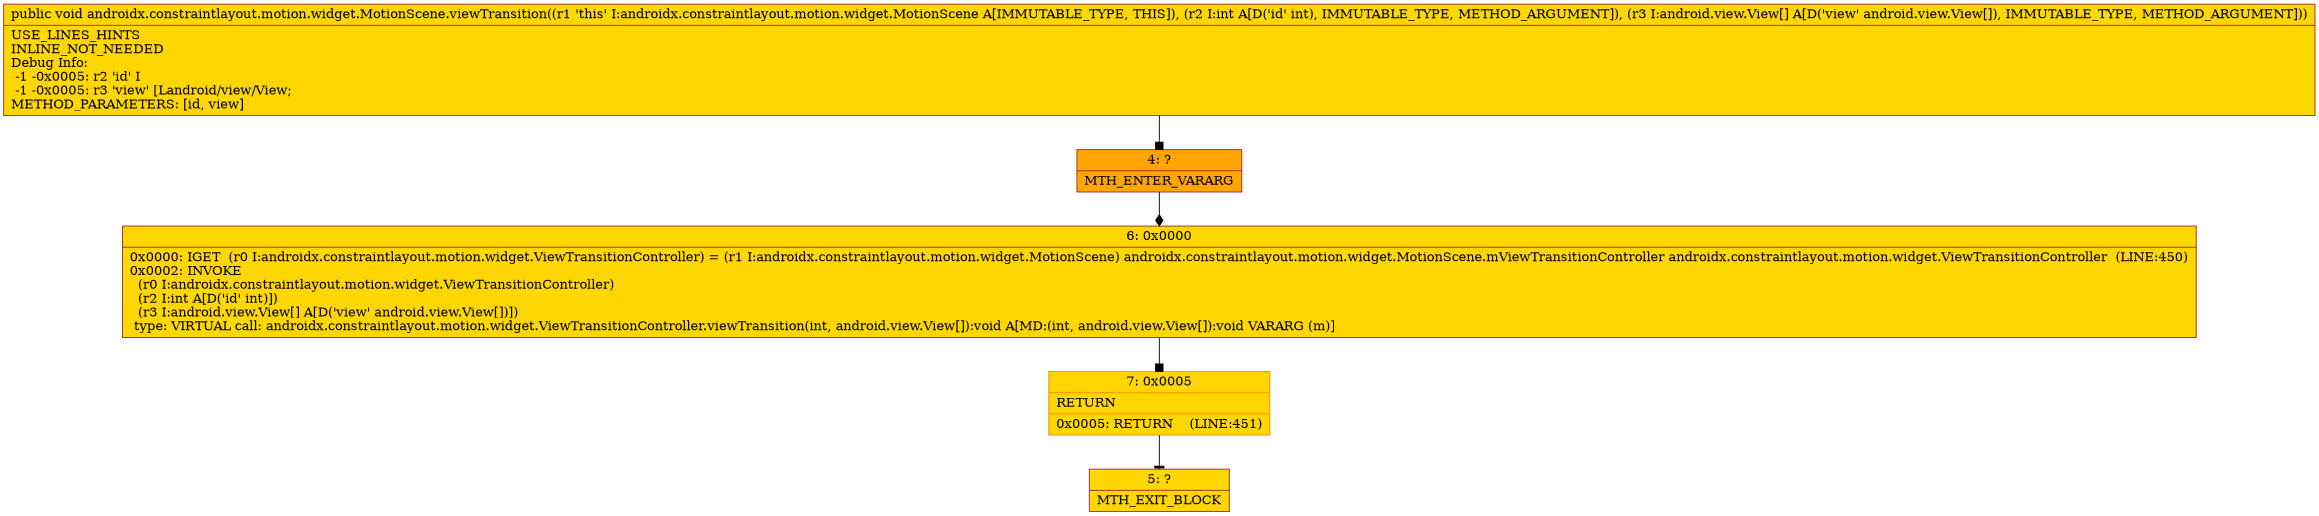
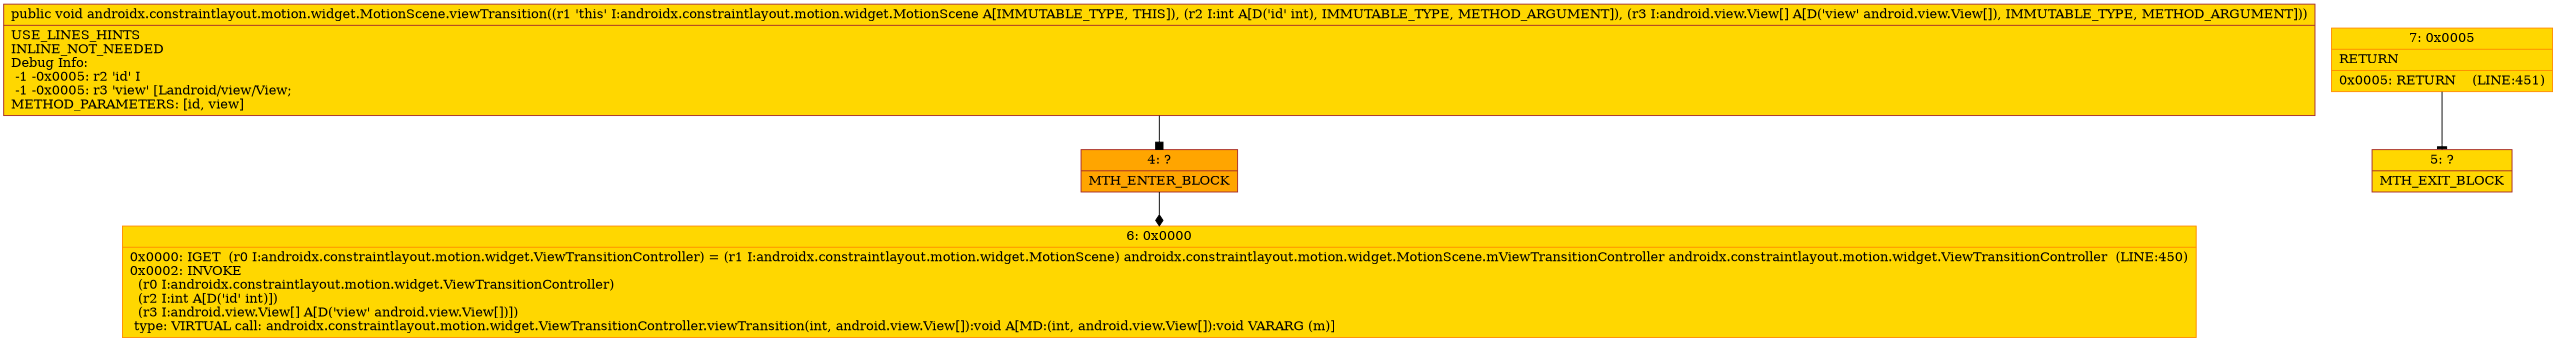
  digraph {
    node [color=brown fillcolor=gold shape=record style=filled]
    edge [arrowhead=box]
-   n1 [fillcolor=orange label="{4\:\ ?|MTH_ENTER_VARARG\l}"]
-   n2 [label="{6\:\ 0x0000|0x0000: IGET  (r0 I:androidx.constraintlayout.motion.widget.ViewTransitionController) = (r1 I:androidx.constraintlayout.motion.widget.MotionScene) androidx.constraintlayout.motion.widget.MotionScene.mViewTransitionController androidx.constraintlayout.motion.widget.ViewTransitionController  (LINE:450)\l0x0002: INVOKE  \l  (r0 I:androidx.constraintlayout.motion.widget.ViewTransitionController)\l  (r2 I:int A[D('id' int)])\l  (r3 I:android.view.View[] A[D('view' android.view.View[])])\l type: VIRTUAL call: androidx.constraintlayout.motion.widget.ViewTransitionController.viewTransition(int, android.view.View[]):void A[MD:(int, android.view.View[]):void VARARG (m)]\l}"]
+   n1 [fillcolor=orange label="{4\:\ ?|MTH_ENTER_BLOCK\l}"]
+   n2 [color=darkorange label="{6\:\ 0x0000|0x0000: IGET  (r0 I:androidx.constraintlayout.motion.widget.ViewTransitionController) = (r1 I:androidx.constraintlayout.motion.widget.MotionScene) androidx.constraintlayout.motion.widget.MotionScene.mViewTransitionController androidx.constraintlayout.motion.widget.ViewTransitionController  (LINE:450)\l0x0002: INVOKE  \l  (r0 I:androidx.constraintlayout.motion.widget.ViewTransitionController)\l  (r2 I:int A[D('id' int)])\l  (r3 I:android.view.View[] A[D('view' android.view.View[])])\l type: VIRTUAL call: androidx.constraintlayout.motion.widget.ViewTransitionController.viewTransition(int, android.view.View[]):void A[MD:(int, android.view.View[]):void VARARG (m)]\l}"]
    n3 [color=darkorange label="{7\:\ 0x0005|RETURN\l|0x0005: RETURN    (LINE:451)\l}"]
    n4 [label="{5\:\ ?|MTH_EXIT_BLOCK\l}"]
    n5 [label="{public void androidx.constraintlayout.motion.widget.MotionScene.viewTransition((r1 'this' I:androidx.constraintlayout.motion.widget.MotionScene A[IMMUTABLE_TYPE, THIS]), (r2 I:int A[D('id' int), IMMUTABLE_TYPE, METHOD_ARGUMENT]), (r3 I:android.view.View[] A[D('view' android.view.View[]), IMMUTABLE_TYPE, METHOD_ARGUMENT]))  | USE_LINES_HINTS\lINLINE_NOT_NEEDED\lDebug Info:\l  \-1 \-0x0005: r2 'id' I\l  \-1 \-0x0005: r3 'view' [Landroid\/view\/View;\lMETHOD_PARAMETERS: [id, view]\l}"]
    n1 -> n2 [arrowhead=diamond]
-   n2 -> n3
    n3 -> n4 [arrowhead=tee]
    n5 -> n1
  }
